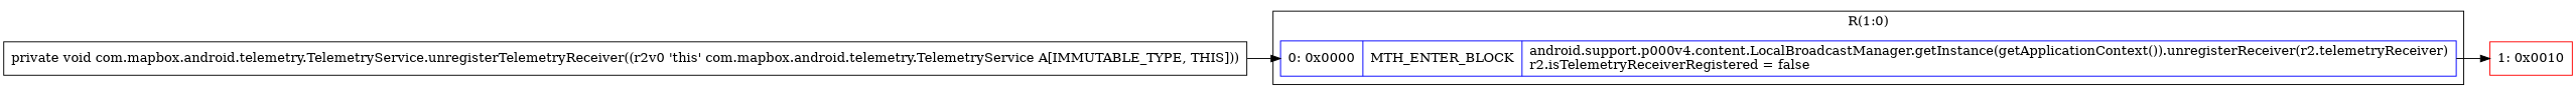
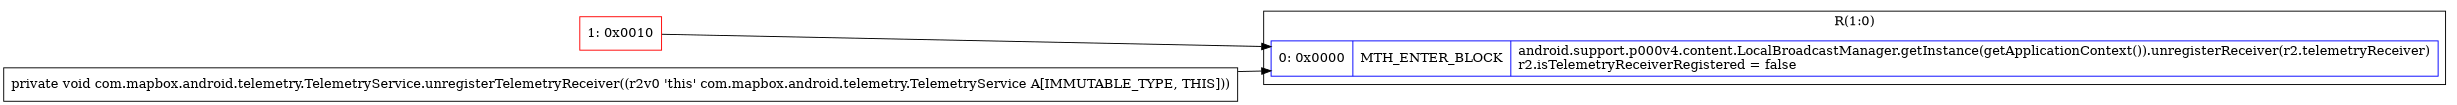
  digraph {
    rankdir=LR
    node [shape=record]
    n1 [color=blue label="{0\:\ 0x0000|MTH_ENTER_BLOCK\l|android.support.p000v4.content.LocalBroadcastManager.getInstance(getApplicationContext()).unregisterReceiver(r2.telemetryReceiver)\lr2.isTelemetryReceiverRegistered = false\l}"]
    n2 [color=red label="{1\:\ 0x0010}"]
    n3 [label="{private void com.mapbox.android.telemetry.TelemetryService.unregisterTelemetryReceiver((r2v0 'this' com.mapbox.android.telemetry.TelemetryService A[IMMUTABLE_TYPE, THIS])) }"]
    subgraph cluster_1 {
      label="R(1:0)"
      n1
    }
-   n1 -> n2
+   n2 -> n1
    n3 -> n1
  }
